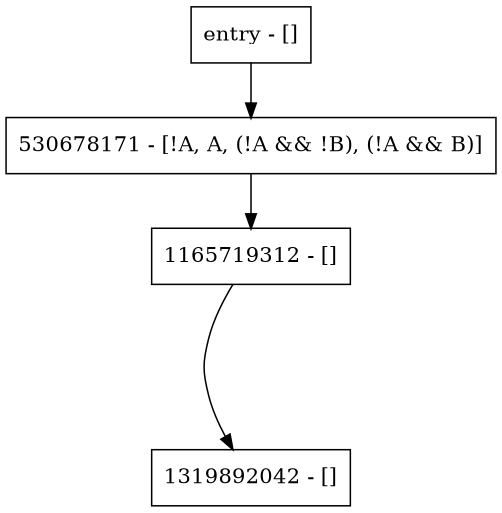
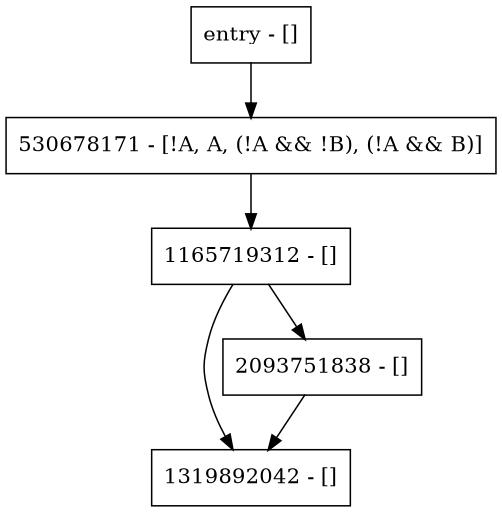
  digraph {
    node [shape=record]
    n1 [label="1319892042 - []"]
    n2 [label="entry - []"]
    n3 [label="530678171 - [!A, A, (!A && !B), (!A && B)]"]
    n4 [label="1165719312 - []"]
+   n5 [label="2093751838 - []"]
    n2 -> n3
    n3 -> n4
    n4 -> n1
+   n4 -> n5
+   n5 -> n1
  }
